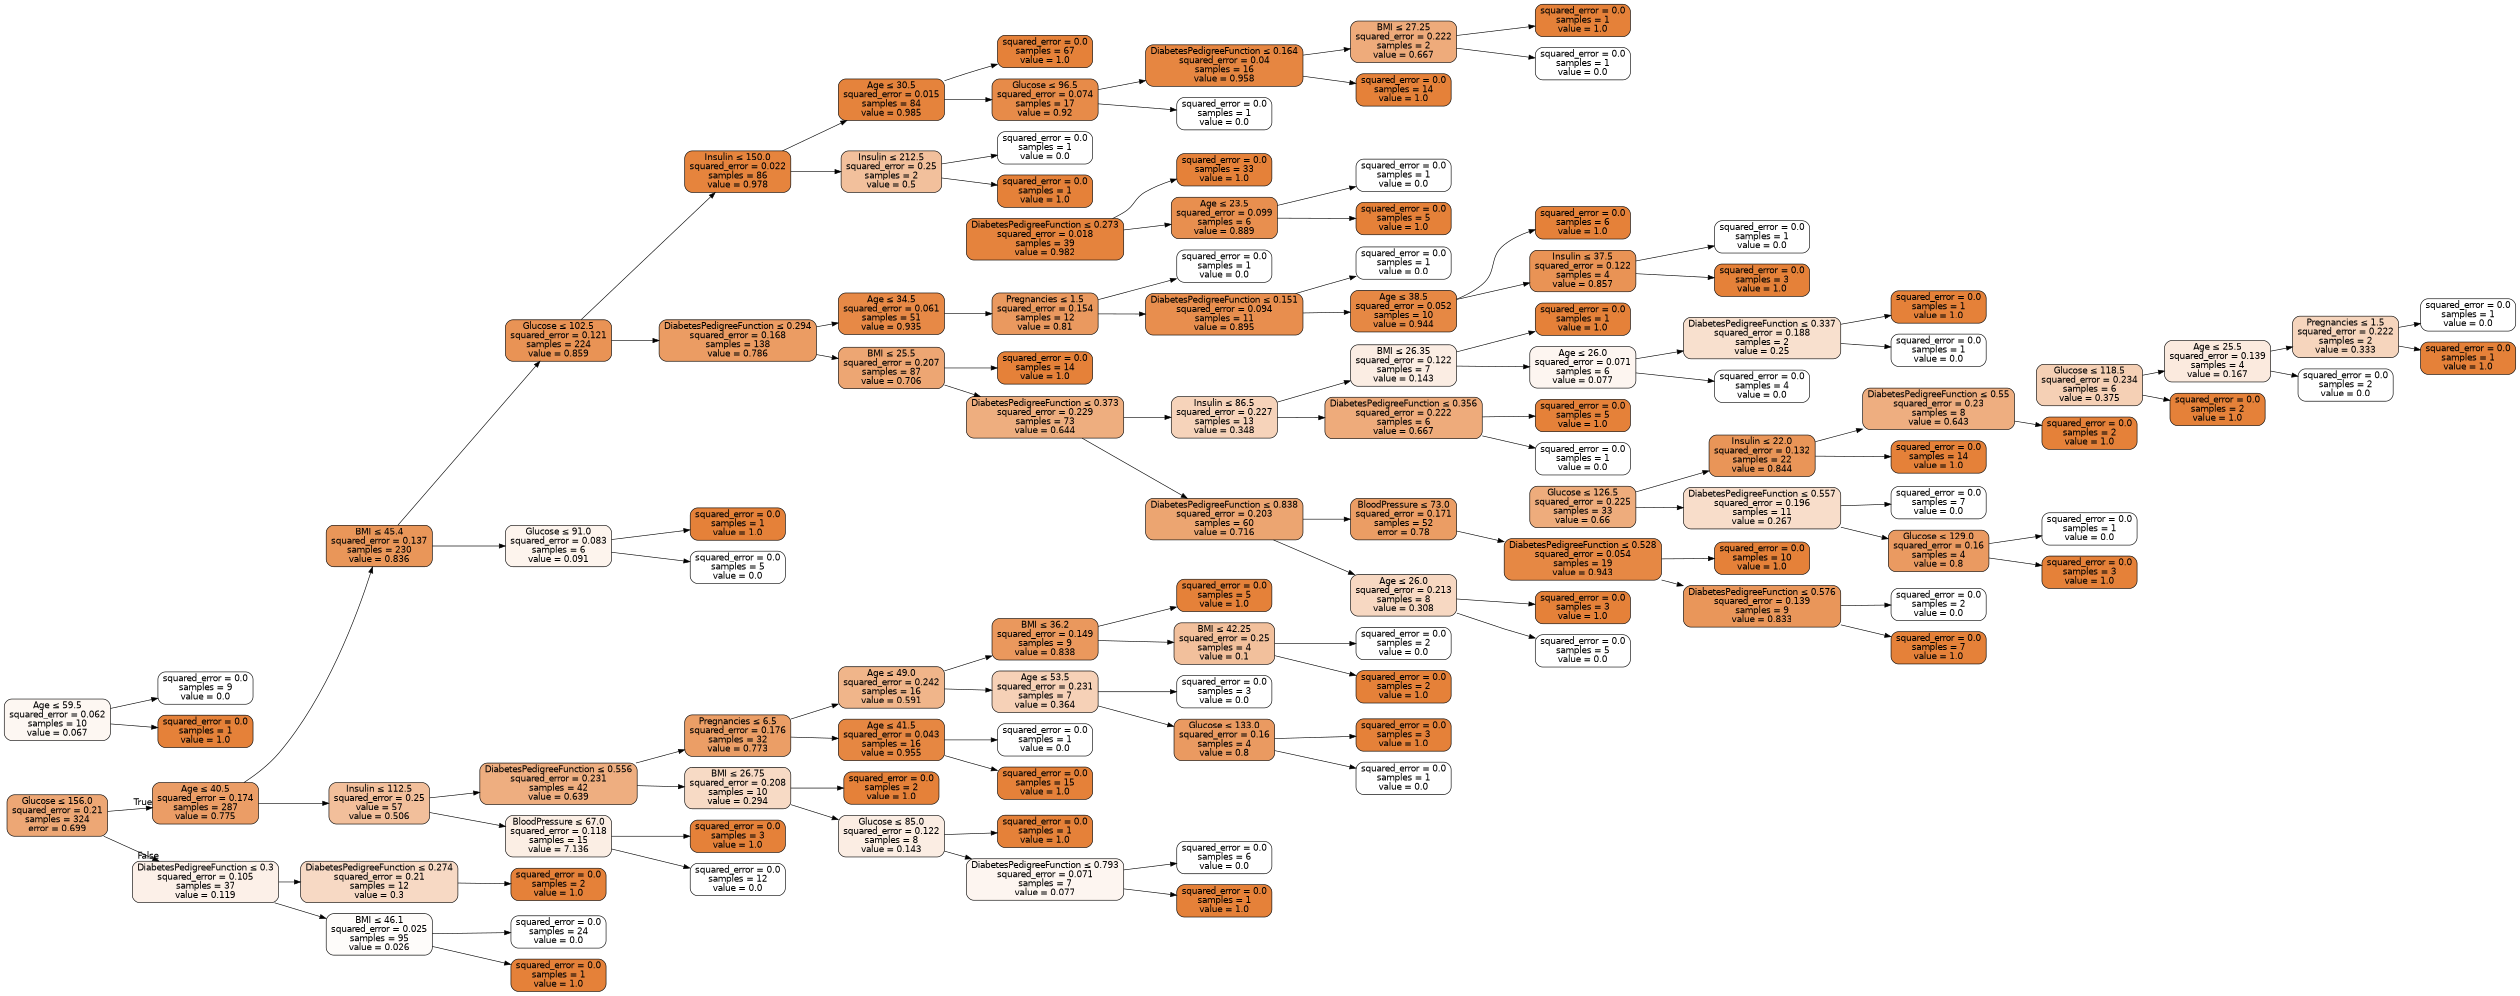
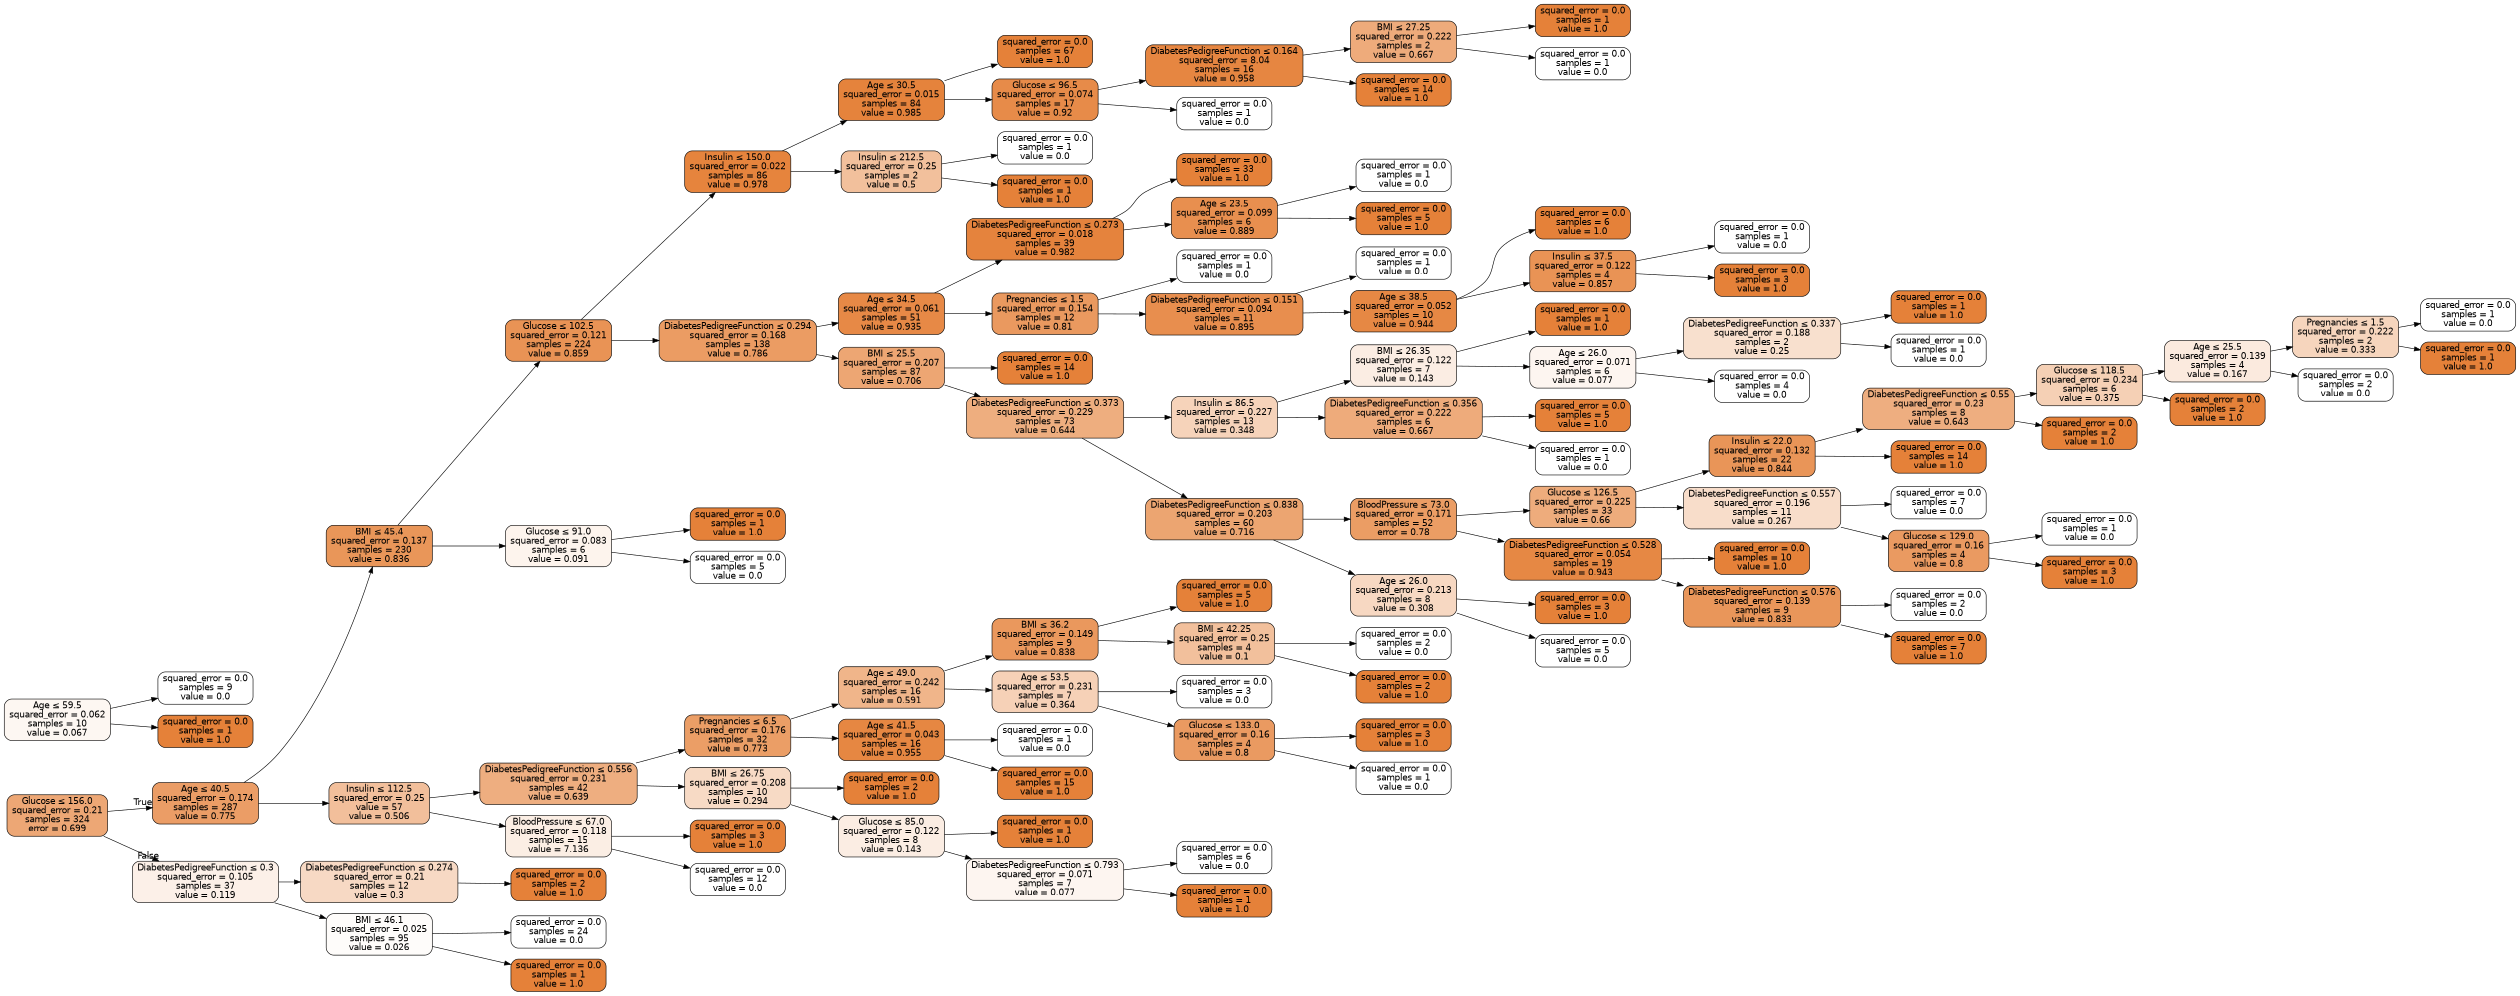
  digraph {
    rankdir=LR
    node [color=black fillcolor="#e58139" fontname=helvetica shape=box style="filled, rounded"]
    edge [fontname=helvetica]
    n1 [fillcolor="#eda775" label=<Glucose &le; 156.0<br/>squared_error = 0.21<br/>samples = 324<br/>error = 0.699>]
    n2 [fillcolor="#eb9d66" label=<Age &le; 40.5<br/>squared_error = 0.174<br/>samples = 287<br/>value = 0.775>]
    n3 [fillcolor="#fcf0e8" label=<DiabetesPedigreeFunction &le; 0.3<br/>squared_error = 0.105<br/>samples = 37<br/>value = 0.119>]
    n4 [fillcolor="#e99659" label=<BMI &le; 45.4<br/>squared_error = 0.137<br/>samples = 230<br/>value = 0.836>]
    n5 [fillcolor="#f2bf9b" label=<Insulin &le; 112.5<br/>squared_error = 0.25<br/>value = 57<br/>value = 0.506>]
    n6 [fillcolor="#f7d9c4" label=<DiabetesPedigreeFunction &le; 0.274<br/>squared_error = 0.21<br/>samples = 12<br/>value = 0.3>]
    n7 [fillcolor="#fefcfa" label=<BMI &le; 46.1<br/>squared_error = 0.025<br/>samples = 95<br/>value = 0.026>]
    n8 [fillcolor="#e99355" label=<Glucose &le; 102.5<br/>squared_error = 0.121<br/>samples = 224<br/>value = 0.859>]
    n9 [fillcolor="#fdf4ed" label=<Glucose &le; 91.0<br/>squared_error = 0.083<br/>samples = 6<br/>value = 0.091>]
    n10 [fillcolor="#eeae80" label=<DiabetesPedigreeFunction &le; 0.556<br/>squared_error = 0.231<br/>samples = 42<br/>value = 0.639>]
    n11 [fillcolor="#fbeee4" label=<BloodPressure &le; 67.0<br/>squared_error = 0.118<br/>samples = 15<br/>value = 7.136>]
    n12 [fillcolor="#e6843d" label=<Insulin &le; 150.0<br/>squared_error = 0.022<br/>samples = 86<br/>value = 0.978>]
    n13 [fillcolor="#eb9c63" label=<DiabetesPedigreeFunction &le; 0.294<br/>squared_error = 0.168<br/>samples = 138<br/>value = 0.786>]
    n14 [label=<squared_error = 0.0<br/>samples = 1<br/>value = 1.0>]
    n15 [fillcolor="#ffffff" label=<squared_error = 0.0<br/>samples = 5<br/>value = 0.0>]
    n16 [fillcolor="#e5833c" label=<Age &le; 30.5<br/>squared_error = 0.015<br/>samples = 84<br/>value = 0.985>]
    n17 [fillcolor="#f2c09c" label=<Insulin &le; 212.5<br/>squared_error = 0.25<br/>samples = 2<br/>value = 0.5>]
    n18 [fillcolor="#e78946" label=<Age &le; 34.5<br/>squared_error = 0.061<br/>samples = 51<br/>value = 0.935>]
    n19 [fillcolor="#eda673" label=<BMI &le; 25.5<br/>squared_error = 0.207<br/>samples = 87<br/>value = 0.706>]
    n20 [label=<squared_error = 0.0<br/>samples = 67<br/>value = 1.0>]
    n21 [fillcolor="#e78b49" label=<Glucose &le; 96.5<br/>squared_error = 0.074<br/>samples = 17<br/>value = 0.92>]
    n22 [fillcolor="#ffffff" label=<squared_error = 0.0<br/>samples = 1<br/>value = 0.0>]
    n23 [label=<squared_error = 0.0<br/>samples = 1<br/>value = 1.0>]
-   n24 [fillcolor="#e68641" label=<DiabetesPedigreeFunction &le; 0.164<br/>squared_error = 0.04<br/>samples = 16<br/>value = 0.958>]
+   n24 [fillcolor="#e68641" label=<DiabetesPedigreeFunction &le; 0.164<br/>squared_error = 8.04<br/>samples = 16<br/>value = 0.958>]
    n25 [fillcolor="#ffffff" label=<squared_error = 0.0<br/>samples = 1<br/>value = 0.0>]
    n26 [fillcolor="#eeab7b" label=<BMI &le; 27.25<br/>squared_error = 0.222<br/>samples = 2<br/>value = 0.667>]
    n27 [label=<squared_error = 0.0<br/>samples = 14<br/>value = 1.0>]
    n28 [label=<squared_error = 0.0<br/>samples = 1<br/>value = 1.0>]
    n29 [fillcolor="#ffffff" label=<squared_error = 0.0<br/>samples = 1<br/>value = 0.0>]
    n30 [fillcolor="#e5833d" label=<DiabetesPedigreeFunction &le; 0.273<br/>squared_error = 0.018<br/>samples = 39<br/>value = 0.982>]
    n31 [fillcolor="#ea995f" label=<Pregnancies &le; 1.5<br/>squared_error = 0.154<br/>samples = 12<br/>value = 0.81>]
    n32 [label=<squared_error = 0.0<br/>samples = 14<br/>value = 1.0>]
    n33 [fillcolor="#eeae7f" label=<DiabetesPedigreeFunction &le; 0.373<br/>squared_error = 0.229<br/>samples = 73<br/>value = 0.644>]
    n34 [label=<squared_error = 0.0<br/>samples = 33<br/>value = 1.0>]
    n35 [fillcolor="#e88f4f" label=<Age &le; 23.5<br/>squared_error = 0.099<br/>samples = 6<br/>value = 0.889>]
    n36 [fillcolor="#ffffff" label=<squared_error = 0.0<br/>samples = 1<br/>value = 0.0>]
    n37 [fillcolor="#e88e4e" label=<DiabetesPedigreeFunction &le; 0.151<br/>squared_error = 0.094<br/>samples = 11<br/>value = 0.895>]
    n38 [fillcolor="#ffffff" label=<squared_error = 0.0<br/>samples = 1<br/>value = 0.0>]
    n39 [label=<squared_error = 0.0<br/>samples = 5<br/>value = 1.0>]
    n40 [fillcolor="#ffffff" label=<squared_error = 0.0<br/>samples = 1<br/>value = 0.0>]
    n41 [fillcolor="#e68844" label=<Age &le; 38.5<br/>squared_error = 0.052<br/>samples = 10<br/>value = 0.944>]
    n42 [label=<squared_error = 0.0<br/>samples = 6<br/>value = 1.0>]
    n43 [fillcolor="#e99355" label=<Insulin &le; 37.5<br/>squared_error = 0.122<br/>samples = 4<br/>value = 0.857>]
    n44 [fillcolor="#ffffff" label=<squared_error = 0.0<br/>samples = 1<br/>value = 0.0>]
    n45 [label=<squared_error = 0.0<br/>samples = 3<br/>value = 1.0>]
    n46 [fillcolor="#f6d3ba" label=<Insulin &le; 86.5<br/>squared_error = 0.227<br/>samples = 13<br/>value = 0.348>]
    n47 [fillcolor="#eca571" label=<DiabetesPedigreeFunction &le; 0.838<br/>squared_error = 0.203<br/>samples = 60<br/>value = 0.716>]
    n48 [fillcolor="#fbede3" label=<BMI &le; 26.35<br/>squared_error = 0.122<br/>samples = 7<br/>value = 0.143>]
    n49 [fillcolor="#eeab7b" label=<DiabetesPedigreeFunction &le; 0.356<br/>squared_error = 0.222<br/>samples = 6<br/>value = 0.667>]
    n50 [fillcolor="#eb9d64" label=<BloodPressure &le; 73.0<br/>squared_error = 0.171<br/>samples = 52<br/>error = 0.78>]
    n51 [fillcolor="#f7d8c2" label=<Age &le; 26.0<br/>squared_error = 0.213<br/>samples = 8<br/>value = 0.308>]
    n52 [label=<squared_error = 0.0<br/>samples = 1<br/>value = 1.0>]
    n53 [fillcolor="#fdf5f0" label=<Age &le; 26.0<br/>squared_error = 0.071<br/>samples = 6<br/>value = 0.077>]
    n54 [label=<squared_error = 0.0<br/>samples = 5<br/>value = 1.0>]
    n55 [fillcolor="#ffffff" label=<squared_error = 0.0<br/>samples = 1<br/>value = 0.0>]
    n56 [fillcolor="#f8e0ce" label=<DiabetesPedigreeFunction &le; 0.337<br/>squared_error = 0.188<br/>samples = 2<br/>value = 0.25>]
    n57 [fillcolor="#ffffff" label=<squared_error = 0.0<br/>samples = 4<br/>value = 0.0>]
    n58 [label=<squared_error = 0.0<br/>samples = 1<br/>value = 1.0>]
    n59 [fillcolor="#ffffff" label=<squared_error = 0.0<br/>samples = 1<br/>value = 0.0>]
    n60 [fillcolor="#eeac7c" label=<Glucose &le; 126.5<br/>squared_error = 0.225<br/>samples = 33<br/>value = 0.66>]
    n61 [fillcolor="#e68844" label=<DiabetesPedigreeFunction &le; 0.528<br/>squared_error = 0.054<br/>samples = 19<br/>value = 0.943>]
    n62 [label=<squared_error = 0.0<br/>samples = 3<br/>value = 1.0>]
    n63 [fillcolor="#ffffff" label=<squared_error = 0.0<br/>samples = 5<br/>value = 0.0>]
    n64 [fillcolor="#e99558" label=<Insulin &le; 22.0<br/>squared_error = 0.132<br/>samples = 22<br/>value = 0.844>]
    n65 [fillcolor="#f8ddca" label=<DiabetesPedigreeFunction &le; 0.557<br/>squared_error = 0.196<br/>samples = 11<br/>value = 0.267>]
    n66 [label=<squared_error = 0.0<br/>samples = 10<br/>value = 1.0>]
    n67 [fillcolor="#e9965a" label=<DiabetesPedigreeFunction &le; 0.576<br/>squared_error = 0.139<br/>samples = 9<br/>value = 0.833>]
    n68 [fillcolor="#eeae80" label=<DiabetesPedigreeFunction &le; 0.55<br/>squared_error = 0.23<br/>samples = 8<br/>value = 0.643>]
    n69 [label=<squared_error = 0.0<br/>samples = 14<br/>value = 1.0>]
    n70 [fillcolor="#ffffff" label=<squared_error = 0.0<br/>samples = 7<br/>value = 0.0>]
    n71 [fillcolor="#ea9a61" label=<Glucose &le; 129.0<br/>squared_error = 0.16<br/>samples = 4<br/>value = 0.8>]
    n72 [fillcolor="#f5d0b5" label=<Glucose &le; 118.5<br/>squared_error = 0.234<br/>samples = 6<br/>value = 0.375>]
    n73 [label=<squared_error = 0.0<br/>samples = 2<br/>value = 1.0>]
    n74 [fillcolor="#fbeade" label=<Age &le; 25.5<br/>squared_error = 0.139<br/>samples = 4<br/>value = 0.167>]
    n75 [label=<squared_error = 0.0<br/>samples = 2<br/>value = 1.0>]
    n76 [fillcolor="#f6d5bd" label=<Pregnancies &le; 1.5<br/>squared_error = 0.222<br/>samples = 2<br/>value = 0.333>]
    n77 [fillcolor="#ffffff" label=<squared_error = 0.0<br/>samples = 2<br/>value = 0.0>]
    n78 [fillcolor="#ffffff" label=<squared_error = 0.0<br/>samples = 1<br/>value = 0.0>]
    n79 [label=<squared_error = 0.0<br/>samples = 1<br/>value = 1.0>]
    n80 [fillcolor="#ffffff" label=<squared_error = 0.0<br/>samples = 1<br/>value = 0.0>]
    n81 [label=<squared_error = 0.0<br/>samples = 3<br/>value = 1.0>]
    n82 [fillcolor="#ffffff" label=<squared_error = 0.0<br/>samples = 2<br/>value = 0.0>]
    n83 [label=<squared_error = 0.0<br/>samples = 7<br/>value = 1.0>]
    n84 [fillcolor="#eb9e66" label=<Pregnancies &le; 6.5<br/>squared_error = 0.176<br/>samples = 32<br/>value = 0.773>]
    n85 [fillcolor="#f7dac5" label=<BMI &le; 26.75<br/>squared_error = 0.208<br/>samples = 10<br/>value = 0.294>]
    n86 [label=<squared_error = 0.0<br/>samples = 3<br/>value = 1.0>]
    n87 [fillcolor="#ffffff" label=<squared_error = 0.0<br/>samples = 12<br/>value = 0.0>]
    n88 [fillcolor="#f0b58a" label=<Age &le; 49.0<br/>squared_error = 0.242<br/>samples = 16<br/>value = 0.591>]
    n89 [fillcolor="#e68742" label=<Age &le; 41.5<br/>squared_error = 0.043<br/>samples = 16<br/>value = 0.955>]
    n90 [label=<squared_error = 0.0<br/>samples = 2<br/>value = 1.0>]
    n91 [fillcolor="#fbede3" label=<Glucose &le; 85.0<br/>squared_error = 0.122<br/>samples = 8<br/>value = 0.143>]
    n92 [fillcolor="#ea985d" label=<BMI &le; 36.2<br/>squared_error = 0.149<br/>samples = 9<br/>value = 0.838>]
    n93 [fillcolor="#f6d1b7" label=<Age &le; 53.5<br/>squared_error = 0.231<br/>samples = 7<br/>value = 0.364>]
    n94 [fillcolor="#ffffff" label=<squared_error = 0.0<br/>samples = 1<br/>value = 0.0>]
    n95 [label=<squared_error = 0.0<br/>samples = 15<br/>value = 1.0>]
    n96 [label=<squared_error = 0.0<br/>samples = 5<br/>value = 1.0>]
    n97 [fillcolor="#f2c09c" label=<BMI &le; 42.25<br/>squared_error = 0.25<br/>samples = 4<br/>value = 0.1>]
    n98 [fillcolor="#ffffff" label=<squared_error = 0.0<br/>samples = 3<br/>value = 0.0>]
    n99 [fillcolor="#ea9a61" label=<Glucose &le; 133.0<br/>squared_error = 0.16<br/>samples = 4<br/>value = 0.8>]
    n100 [fillcolor="#ffffff" label=<squared_error = 0.0<br/>samples = 2<br/>value = 0.0>]
    n101 [label=<squared_error = 0.0<br/>samples = 2<br/>value = 1.0>]
    n102 [label=<squared_error = 0.0<br/>samples = 3<br/>value = 1.0>]
    n103 [fillcolor="#ffffff" label=<squared_error = 0.0<br/>samples = 1<br/>value = 0.0>]
    n104 [label=<squared_error = 0.0<br/>samples = 1<br/>value = 1.0>]
    n105 [fillcolor="#fdf5f0" label=<DiabetesPedigreeFunction &le; 0.793<br/>squared_error = 0.071<br/>samples = 7<br/>value = 0.077>]
    n106 [fillcolor="#ffffff" label=<squared_error = 0.0<br/>samples = 6<br/>value = 0.0>]
    n107 [label=<squared_error = 0.0<br/>samples = 1<br/>value = 1.0>]
    n108 [label=<squared_error = 0.0<br/>samples = 2<br/>value = 1.0>]
    n109 [fillcolor="#ffffff" label=<squared_error = 0.0<br/>samples = 24<br/>value = 0.0>]
    n110 [label=<squared_error = 0.0<br/>samples = 1<br/>value = 1.0>]
    n111 [fillcolor="#fdf7f2" label=<Age &le; 59.5<br/>squared_error = 0.062<br/>samples = 10<br/>value = 0.067>]
    n112 [fillcolor="#ffffff" label=<squared_error = 0.0<br/>samples = 9<br/>value = 0.0>]
    n113 [label=<squared_error = 0.0<br/>samples = 1<br/>value = 1.0>]
    n1 -> n2 [headlabel=True labelangle=45 labeldistance=2.5]
    n1 -> n3 [headlabel=False labelangle=-45 labeldistance=2.5]
    n2 -> n4
    n2 -> n5
    n3 -> n6
    n3 -> n7
    n4 -> n8
    n4 -> n9
    n5 -> n10
    n5 -> n11
    n6 -> n108
    n7 -> n109
    n7 -> n110
    n8 -> n12
    n8 -> n13
    n9 -> n14
    n9 -> n15
    n10 -> n84
    n10 -> n85
    n11 -> n86
    n11 -> n87
    n12 -> n16
    n12 -> n17
    n13 -> n18
    n13 -> n19
    n16 -> n20
    n16 -> n21
    n17 -> n22
    n17 -> n23
+   n18 -> n30
    n18 -> n31
    n19 -> n32
    n19 -> n33
    n21 -> n24
    n21 -> n25
    n24 -> n26
    n24 -> n27
    n26 -> n28
    n26 -> n29
    n30 -> n34
    n30 -> n35
    n31 -> n36
    n31 -> n37
    n33 -> n46
    n33 -> n47
    n35 -> n38
    n35 -> n39
    n37 -> n40
    n37 -> n41
    n41 -> n42
    n41 -> n43
    n43 -> n44
    n43 -> n45
    n46 -> n48
    n46 -> n49
    n47 -> n50
    n47 -> n51
    n48 -> n52
    n48 -> n53
    n49 -> n54
    n49 -> n55
+   n50 -> n60
    n50 -> n61
    n51 -> n62
    n51 -> n63
    n53 -> n56
    n53 -> n57
    n56 -> n58
    n56 -> n59
    n60 -> n64
    n60 -> n65
    n61 -> n66
    n61 -> n67
    n64 -> n68
    n64 -> n69
    n65 -> n70
    n65 -> n71
    n67 -> n82
    n67 -> n83
+   n68 -> n72
    n68 -> n73
    n71 -> n80
    n71 -> n81
    n72 -> n74
    n72 -> n75
    n74 -> n76
    n74 -> n77
    n76 -> n78
    n76 -> n79
    n84 -> n88
    n84 -> n89
    n85 -> n90
    n85 -> n91
    n88 -> n92
    n88 -> n93
    n89 -> n94
    n89 -> n95
    n91 -> n104
    n91 -> n105
    n92 -> n96
    n92 -> n97
    n93 -> n98
    n93 -> n99
    n97 -> n100
    n97 -> n101
    n99 -> n102
    n99 -> n103
    n105 -> n106
    n105 -> n107
    n111 -> n112
    n111 -> n113
  }
